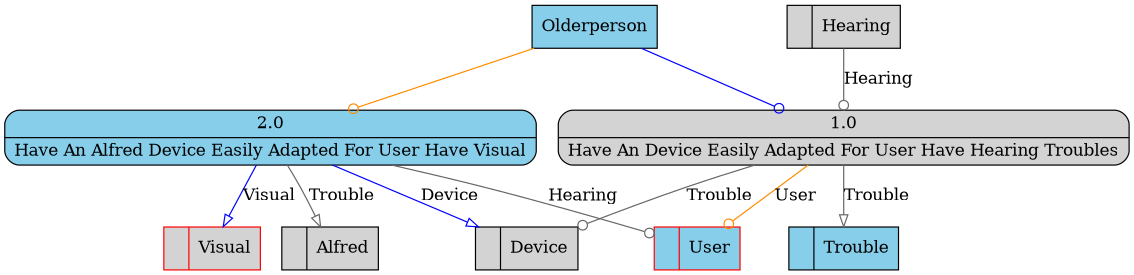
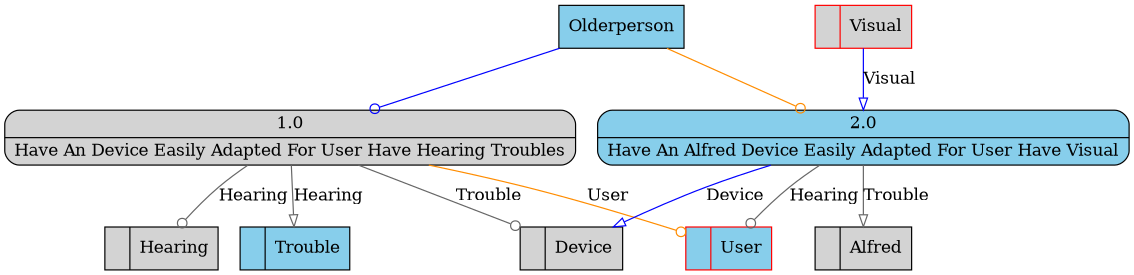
  digraph {
    node [fillcolor=lightgrey shape=record style=filled]
    edge [arrowhead=odot color=gray40]
    n1 [color=red label="<f0>  |<f1> Visual "]
    n2 [fillcolor=skyblue label="<f0>  |<f1> Trouble "]
    n3 [color=red fillcolor=skyblue label="<f0>  |<f1> User "]
    n4 [label="<f0>  |<f1> Device "]
    n5 [label="<f0>  |<f1> Hearing "]
    n6 [label="<f0>  |<f1> Alfred "]
    n7 [fillcolor=skyblue label=Olderperson shape=box]
    n8 [label="{<f0> 1.0|<f1> Have An Device Easily Adapted For User Have Hearing Troubles }" shape=Mrecord]
    n9 [fillcolor=skyblue label="{<f0> 2.0|<f1> Have An Alfred Device Easily Adapted For User Have Visual }" shape=Mrecord]
    n7 -> n8 [color=blue]
    n7 -> n9 [color=darkorange]
-   n8 -> n2 [arrowhead=onormal label=Trouble]
+   n8 -> n2 [arrowhead=onormal label=Hearing]
    n8 -> n3 [color=darkorange label=User]
    n8 -> n4 [label=Trouble]
-   n5 -> n8 [label=Hearing]
-   n9 -> n1 [arrowhead=onormal color=blue label=Visual]
+   n8 -> n5 [label=Hearing]
+   n1 -> n9 [arrowhead=onormal color=blue label=Visual]
    n9 -> n3 [label=Hearing]
    n9 -> n4 [arrowhead=onormal color=blue label=Device]
    n9 -> n6 [arrowhead=onormal label=Trouble]
  }
